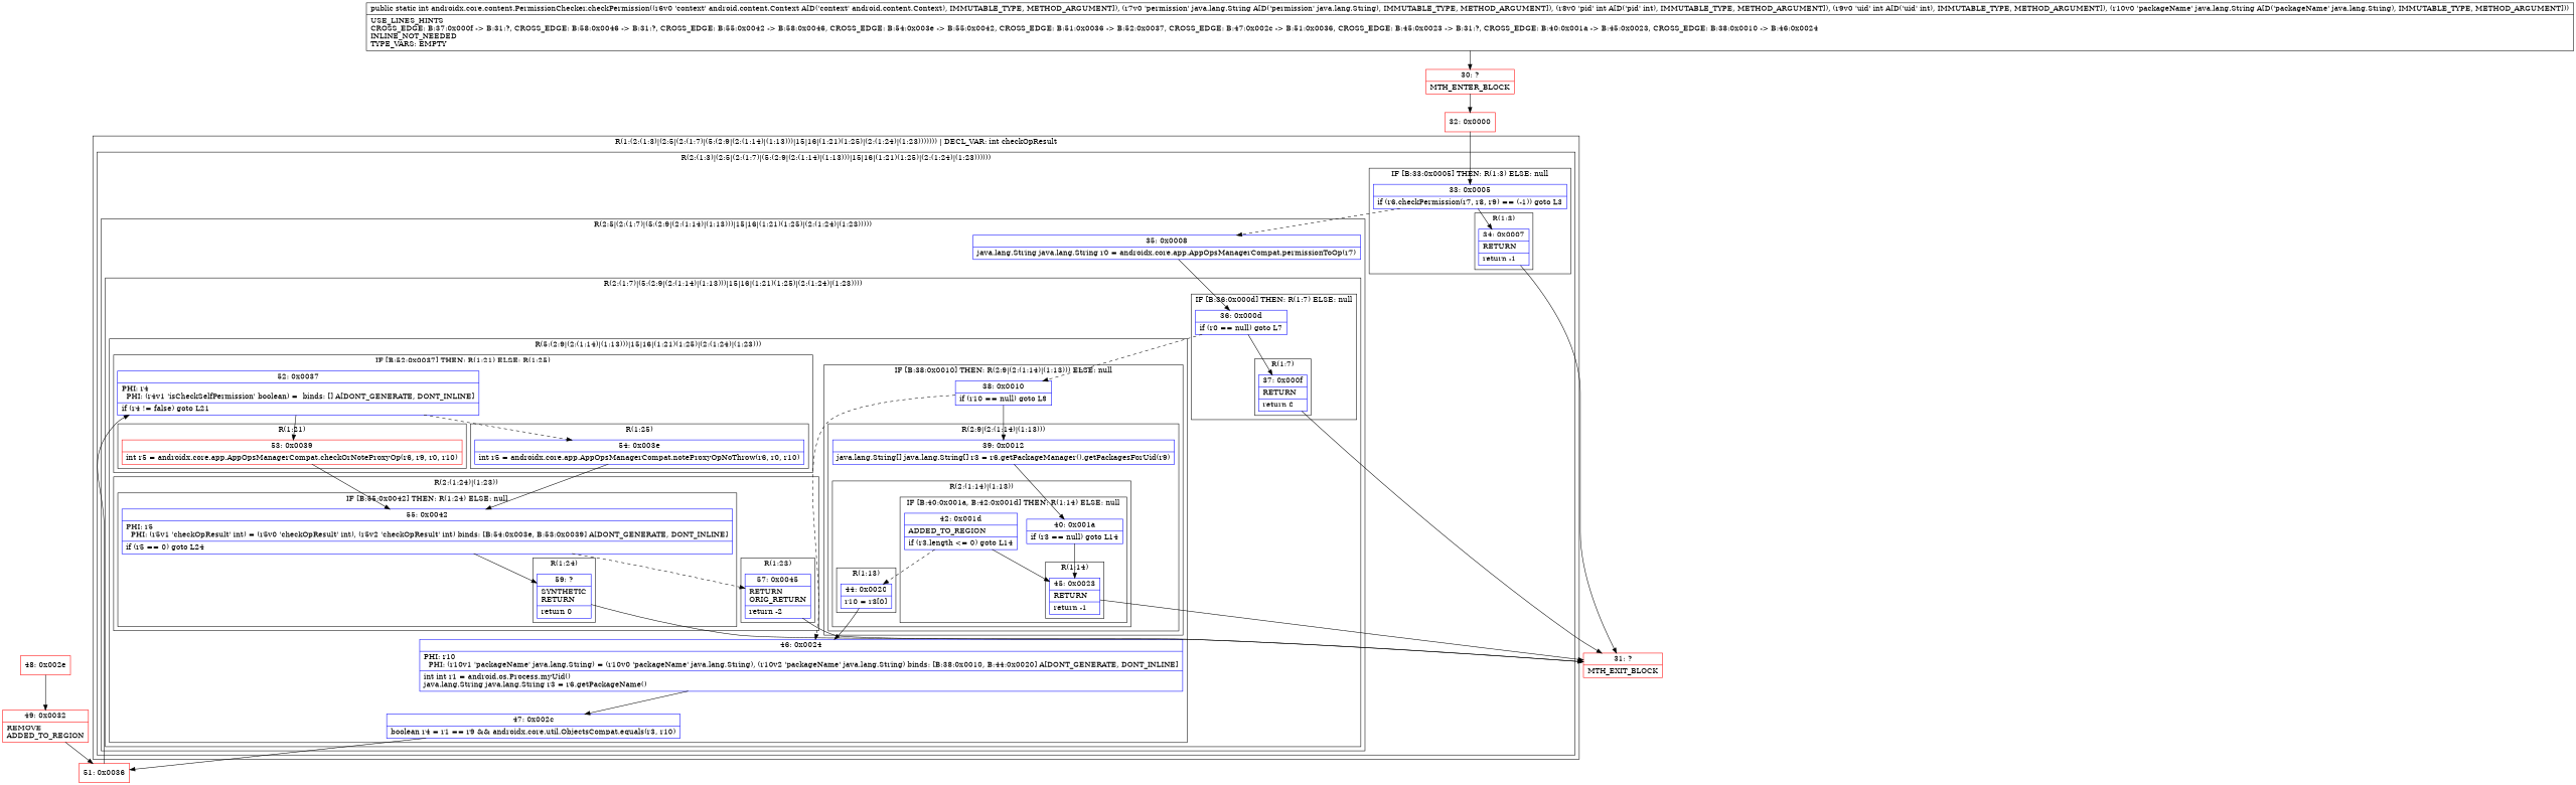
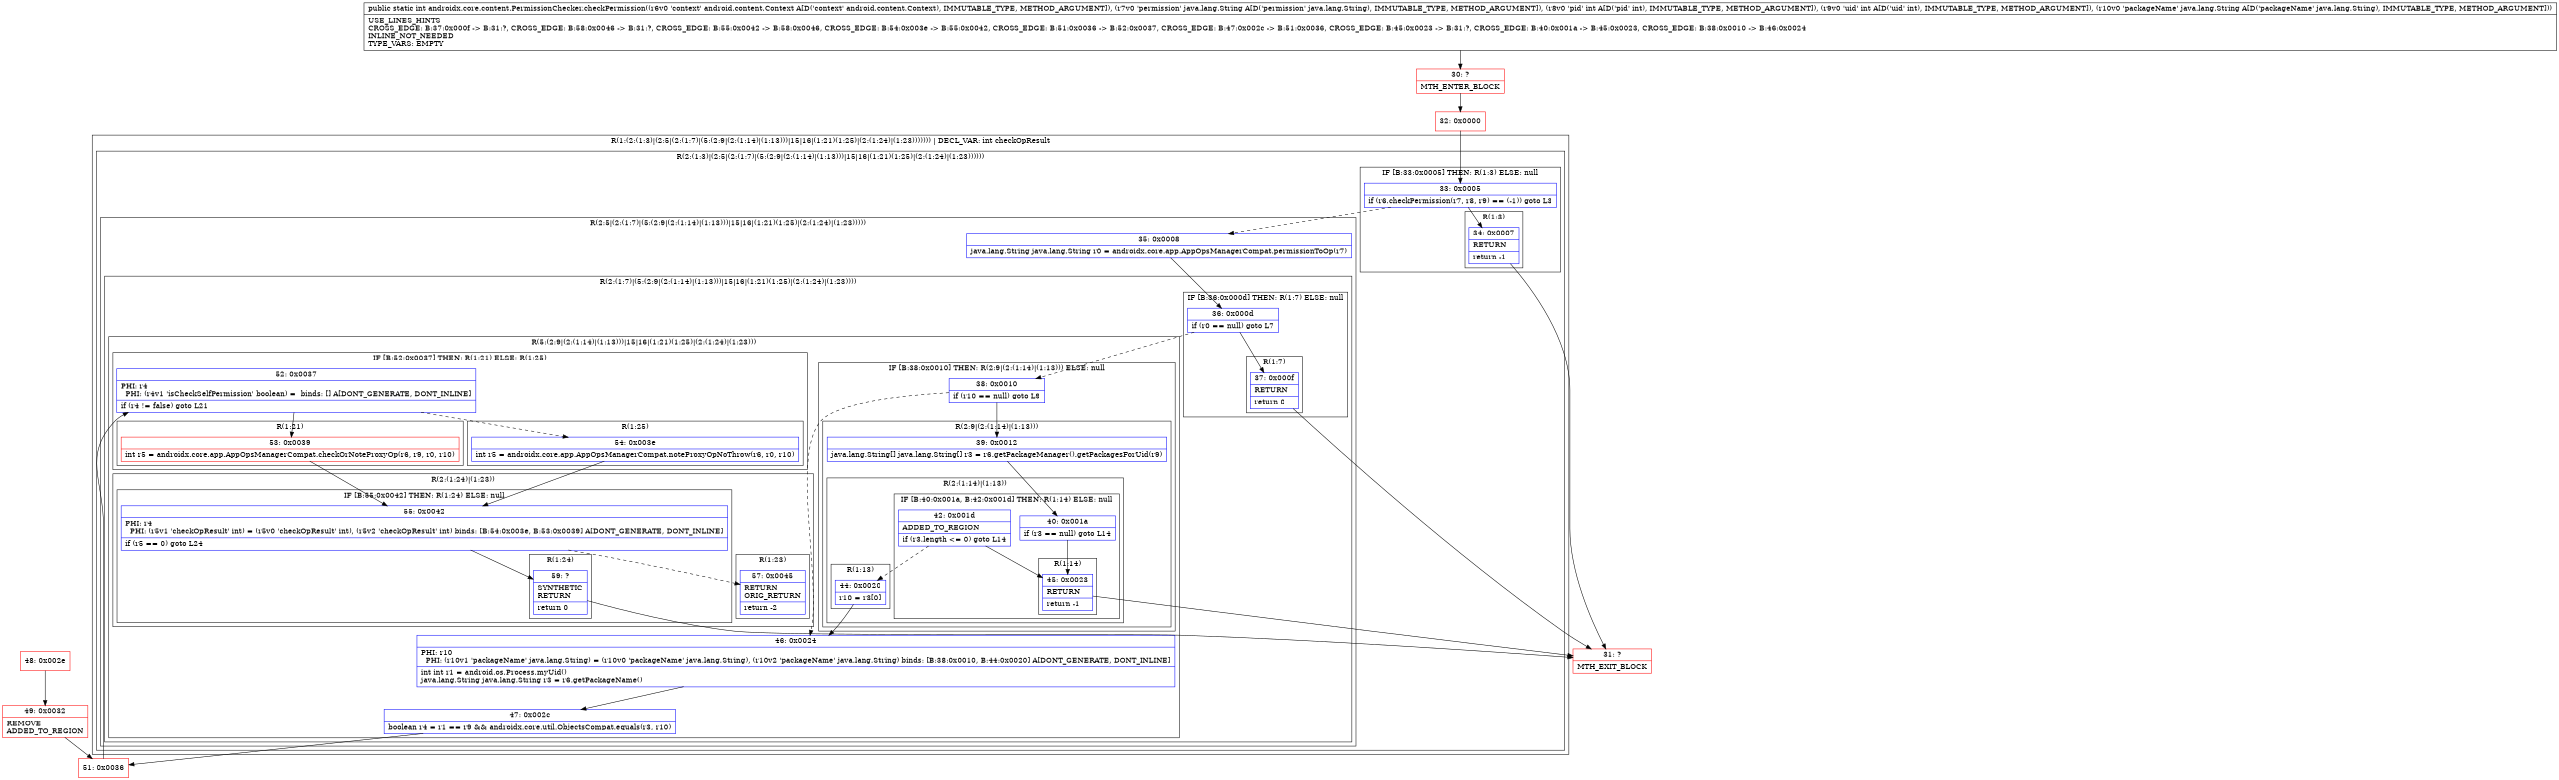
  digraph {
    node [color=blue shape=record]
    n1 [label="{34\:\ 0x0007|RETURN\l|return \-1\l}"]
    n2 [label="{33\:\ 0x0005|if (r6.checkPermission(r7, r8, r9) == (\-1)) goto L3\l}"]
    n3 [label="{37\:\ 0x000f|RETURN\l|return 0\l}"]
    n4 [label="{36\:\ 0x000d|if (r0 == null) goto L7\l}"]
    n5 [label="{45\:\ 0x0023|RETURN\l|return \-1\l}"]
    n6 [label="{40\:\ 0x001a|if (r3 == null) goto L14\l}"]
    n7 [label="{42\:\ 0x001d|ADDED_TO_REGION\l|if (r3.length \<= 0) goto L14\l}"]
    n8 [label="{44\:\ 0x0020|r10 = r3[0]\l}"]
    n9 [label="{39\:\ 0x0012|java.lang.String[] java.lang.String[] r3 = r6.getPackageManager().getPackagesForUid(r9)\l}"]
    n10 [label="{38\:\ 0x0010|if (r10 == null) goto L9\l}"]
    n11 [color=red label="{53\:\ 0x0039|int r5 = androidx.core.app.AppOpsManagerCompat.checkOrNoteProxyOp(r6, r9, r0, r10)\l}"]
    n12 [label="{54\:\ 0x003e|int r5 = androidx.core.app.AppOpsManagerCompat.noteProxyOpNoThrow(r6, r0, r10)\l}"]
    n13 [label="{52\:\ 0x0037|PHI: r4 \l  PHI: (r4v1 'isCheckSelfPermission' boolean) =  binds: [] A[DONT_GENERATE, DONT_INLINE]\l|if (r4 != false) goto L21\l}"]
    n14 [label="{59\:\ ?|SYNTHETIC\lRETURN\l|return 0\l}"]
-   n15 [label="{55\:\ 0x0042|PHI: r5 \l  PHI: (r5v1 'checkOpResult' int) = (r5v0 'checkOpResult' int), (r5v2 'checkOpResult' int) binds: [B:54:0x003e, B:53:0x0039] A[DONT_GENERATE, DONT_INLINE]\l|if (r5 == 0) goto L24\l}"]
+   n15 [label="{55\:\ 0x0042|PHI: r4 \l  PHI: (r5v1 'checkOpResult' int) = (r5v0 'checkOpResult' int), (r5v2 'checkOpResult' int) binds: [B:54:0x003e, B:53:0x0039] A[DONT_GENERATE, DONT_INLINE]\l|if (r5 == 0) goto L24\l}"]
    n16 [label="{57\:\ 0x0045|RETURN\lORIG_RETURN\l|return \-2\l}"]
    n17 [label="{46\:\ 0x0024|PHI: r10 \l  PHI: (r10v1 'packageName' java.lang.String) = (r10v0 'packageName' java.lang.String), (r10v2 'packageName' java.lang.String) binds: [B:38:0x0010, B:44:0x0020] A[DONT_GENERATE, DONT_INLINE]\l|int int r1 = android.os.Process.myUid()\ljava.lang.String java.lang.String r3 = r6.getPackageName()\l}"]
    n18 [label="{47\:\ 0x002c|boolean r4 = r1 == r9 && androidx.core.util.ObjectsCompat.equals(r3, r10)\l}"]
    n19 [label="{35\:\ 0x0008|java.lang.String java.lang.String r0 = androidx.core.app.AppOpsManagerCompat.permissionToOp(r7)\l}"]
    n20 [color=red label="{31\:\ ?|MTH_EXIT_BLOCK\l}"]
    n21 [color=red label="{51\:\ 0x0036}"]
    n22 [color=red label="{48\:\ 0x002e}"]
    n23 [color=red label="{49\:\ 0x0032|REMOVE\lADDED_TO_REGION\l}"]
    n24 [color=red label="{30\:\ ?|MTH_ENTER_BLOCK\l}"]
    n25 [color=red label="{32\:\ 0x0000}"]
    n26 [label="{public static int androidx.core.content.PermissionChecker.checkPermission((r6v0 'context' android.content.Context A[D('context' android.content.Context), IMMUTABLE_TYPE, METHOD_ARGUMENT]), (r7v0 'permission' java.lang.String A[D('permission' java.lang.String), IMMUTABLE_TYPE, METHOD_ARGUMENT]), (r8v0 'pid' int A[D('pid' int), IMMUTABLE_TYPE, METHOD_ARGUMENT]), (r9v0 'uid' int A[D('uid' int), IMMUTABLE_TYPE, METHOD_ARGUMENT]), (r10v0 'packageName' java.lang.String A[D('packageName' java.lang.String), IMMUTABLE_TYPE, METHOD_ARGUMENT]))  | USE_LINES_HINTS\lCROSS_EDGE: B:37:0x000f \-\> B:31:?, CROSS_EDGE: B:58:0x0046 \-\> B:31:?, CROSS_EDGE: B:55:0x0042 \-\> B:58:0x0046, CROSS_EDGE: B:54:0x003e \-\> B:55:0x0042, CROSS_EDGE: B:51:0x0036 \-\> B:52:0x0037, CROSS_EDGE: B:47:0x002c \-\> B:51:0x0036, CROSS_EDGE: B:45:0x0023 \-\> B:31:?, CROSS_EDGE: B:40:0x001a \-\> B:45:0x0023, CROSS_EDGE: B:38:0x0010 \-\> B:46:0x0024\lINLINE_NOT_NEEDED\lTYPE_VARS: EMPTY\l}" color=""]
    subgraph cluster_1 {
      label="R(1:(2:(1:3)|(2:5|(2:(1:7)|(5:(2:9|(2:(1:14)|(1:13)))|15|16|(1:21)(1:25)|(2:(1:24)|(1:23))))))) | DECL_VAR: int checkOpResult\l"
      subgraph cluster_2 {
        label="R(2:(1:3)|(2:5|(2:(1:7)|(5:(2:9|(2:(1:14)|(1:13)))|15|16|(1:21)(1:25)|(2:(1:24)|(1:23))))))"
        subgraph cluster_3 {
          label="IF [B:33:0x0005] THEN: R(1:3) ELSE: null"
          n2
          subgraph cluster_4 {
            label="R(1:3)"
            n1
          }
        }
        subgraph cluster_5 {
          label="R(2:5|(2:(1:7)|(5:(2:9|(2:(1:14)|(1:13)))|15|16|(1:21)(1:25)|(2:(1:24)|(1:23)))))"
          n19
          subgraph cluster_6 {
            label="R(2:(1:7)|(5:(2:9|(2:(1:14)|(1:13)))|15|16|(1:21)(1:25)|(2:(1:24)|(1:23))))"
            subgraph cluster_7 {
              label="IF [B:36:0x000d] THEN: R(1:7) ELSE: null"
              n4
              subgraph cluster_8 {
                label="R(1:7)"
                n3
              }
            }
            subgraph cluster_9 {
              label="R(5:(2:9|(2:(1:14)|(1:13)))|15|16|(1:21)(1:25)|(2:(1:24)|(1:23)))"
              n17
              n18
              subgraph cluster_10 {
                label="IF [B:38:0x0010] THEN: R(2:9|(2:(1:14)|(1:13))) ELSE: null"
                n10
                subgraph cluster_11 {
                  label="R(2:9|(2:(1:14)|(1:13)))"
                  n9
                  subgraph cluster_12 {
                    label="R(2:(1:14)|(1:13))"
                    subgraph cluster_13 {
                      label="IF [B:40:0x001a, B:42:0x001d] THEN: R(1:14) ELSE: null"
                      n6
                      n7
                      subgraph cluster_14 {
                        label="R(1:14)"
                        n5
                      }
                    }
                    subgraph cluster_15 {
                      label="R(1:13)"
                      n8
                    }
                  }
                }
              }
              subgraph cluster_16 {
                label="IF [B:52:0x0037] THEN: R(1:21) ELSE: R(1:25)"
                n13
                subgraph cluster_17 {
                  label="R(1:21)"
                  n11
                }
                subgraph cluster_18 {
                  label="R(1:25)"
                  n12
                }
              }
              subgraph cluster_19 {
                label="R(2:(1:24)|(1:23))"
                subgraph cluster_20 {
                  label="IF [B:55:0x0042] THEN: R(1:24) ELSE: null"
                  n15
                  subgraph cluster_21 {
                    label="R(1:24)"
                    n14
                  }
                }
                subgraph cluster_22 {
                  label="R(1:23)"
                  n16
                }
              }
            }
          }
        }
      }
    }
    n1 -> n20
    n2 -> n1
    n2 -> n19 [style=dashed]
    n3 -> n20
    n4 -> n3
    n4 -> n10 [style=dashed]
    n5 -> n20
    n6 -> n5
    n7 -> n5
    n7 -> n8 [style=dashed]
    n8 -> n17
    n9 -> n6
    n10 -> n9
    n10 -> n17 [style=dashed]
    n11 -> n15
    n12 -> n15
    n13 -> n11
    n13 -> n12 [style=dashed]
    n14 -> n20
    n15 -> n14
    n15 -> n16 [style=dashed]
-   n16 -> n20
    n17 -> n18
    n18 -> n21
    n19 -> n4
    n21 -> n13
    n22 -> n23
    n23 -> n21
    n24 -> n25
    n25 -> n2
    n26 -> n24
  }
